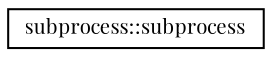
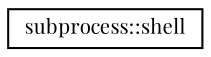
  digraph {
    rankdir=LR
    fontname="Playfair Display"
-   n1 [color=black fillcolor=white fontname="Playfair Display" fontsize=10 height=0.2 label="subprocess::subprocess" shape=record style=filled width=0.4]
+   n1 [color=black fillcolor=white fontname="Playfair Display" fontsize=10 height=0.2 label="subprocess::shell" shape=record style=filled width=0.4]
  }
